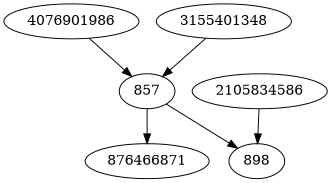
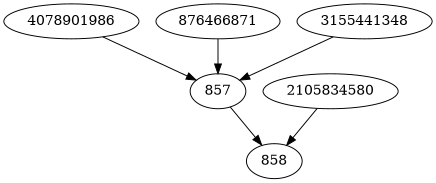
  strict digraph {
-   4078901986 [label=4076901986]
+   4078901986
    857
    876466871
-   858 [label=898]
-   3155441348 [label=3155401348]
-   2105834580 [label=2105834586]
+   858
+   3155441348
+   2105834580
    4078901986 -> 857
-   857 -> 876466871
+   876466871 -> 857
    857 -> 858
    3155441348 -> 857
    2105834580 -> 858
  }
